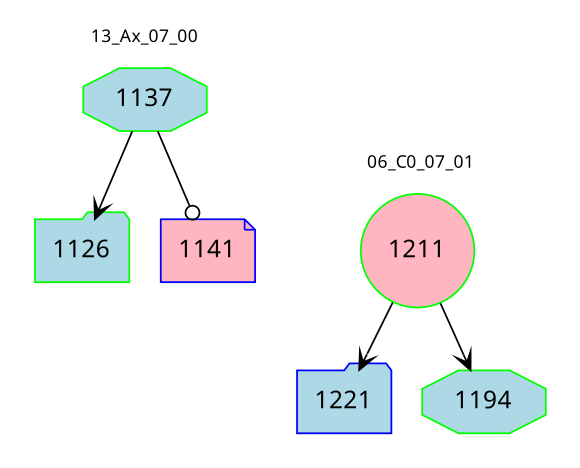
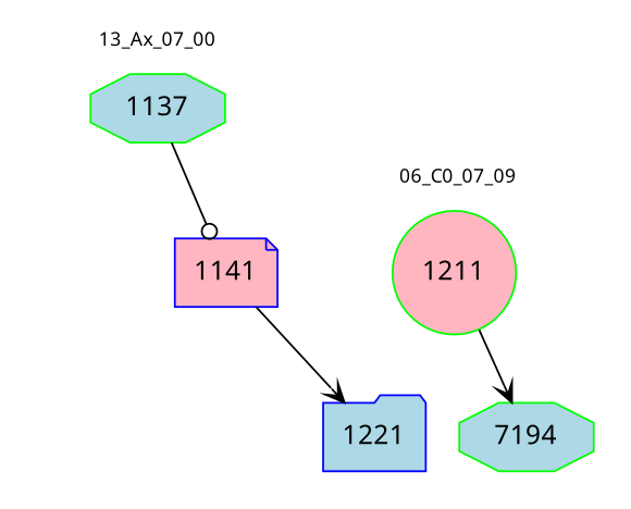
  digraph {
    fontname="Noto Sans"
    node [color=green fillcolor=lightblue fontname="Noto Sans" shape=octagon style=filled]
    edge [arrowhead=vee color=black fontname="Noto Sans"]
    n1 [label=1137]
-   n2 [label=1126 shape=folder]
    n3 [color=blue fillcolor=lightpink label=1141 shape=note]
    n4 [fillcolor=lightpink label=1211 shape=circle]
-   n5 [label=1194]
+   n5 [label=7194]
    n6 [color=blue label=1221 shape=folder]
    subgraph cluster_1 {
      color=white
      fontsize=10
      label="13_Ax_07_00"
      n1
-     n2
      n3
    }
    subgraph cluster_2 {
      color=white
      fontsize=10
-     label="06_C0_07_01"
+     label="06_C0_07_09"
      n4
      n5
      n6
    }
-   n1 -> n2
    n1 -> n3 [arrowhead=odot]
    n4 -> n5
-   n4 -> n6
+   n3 -> n6
  }
